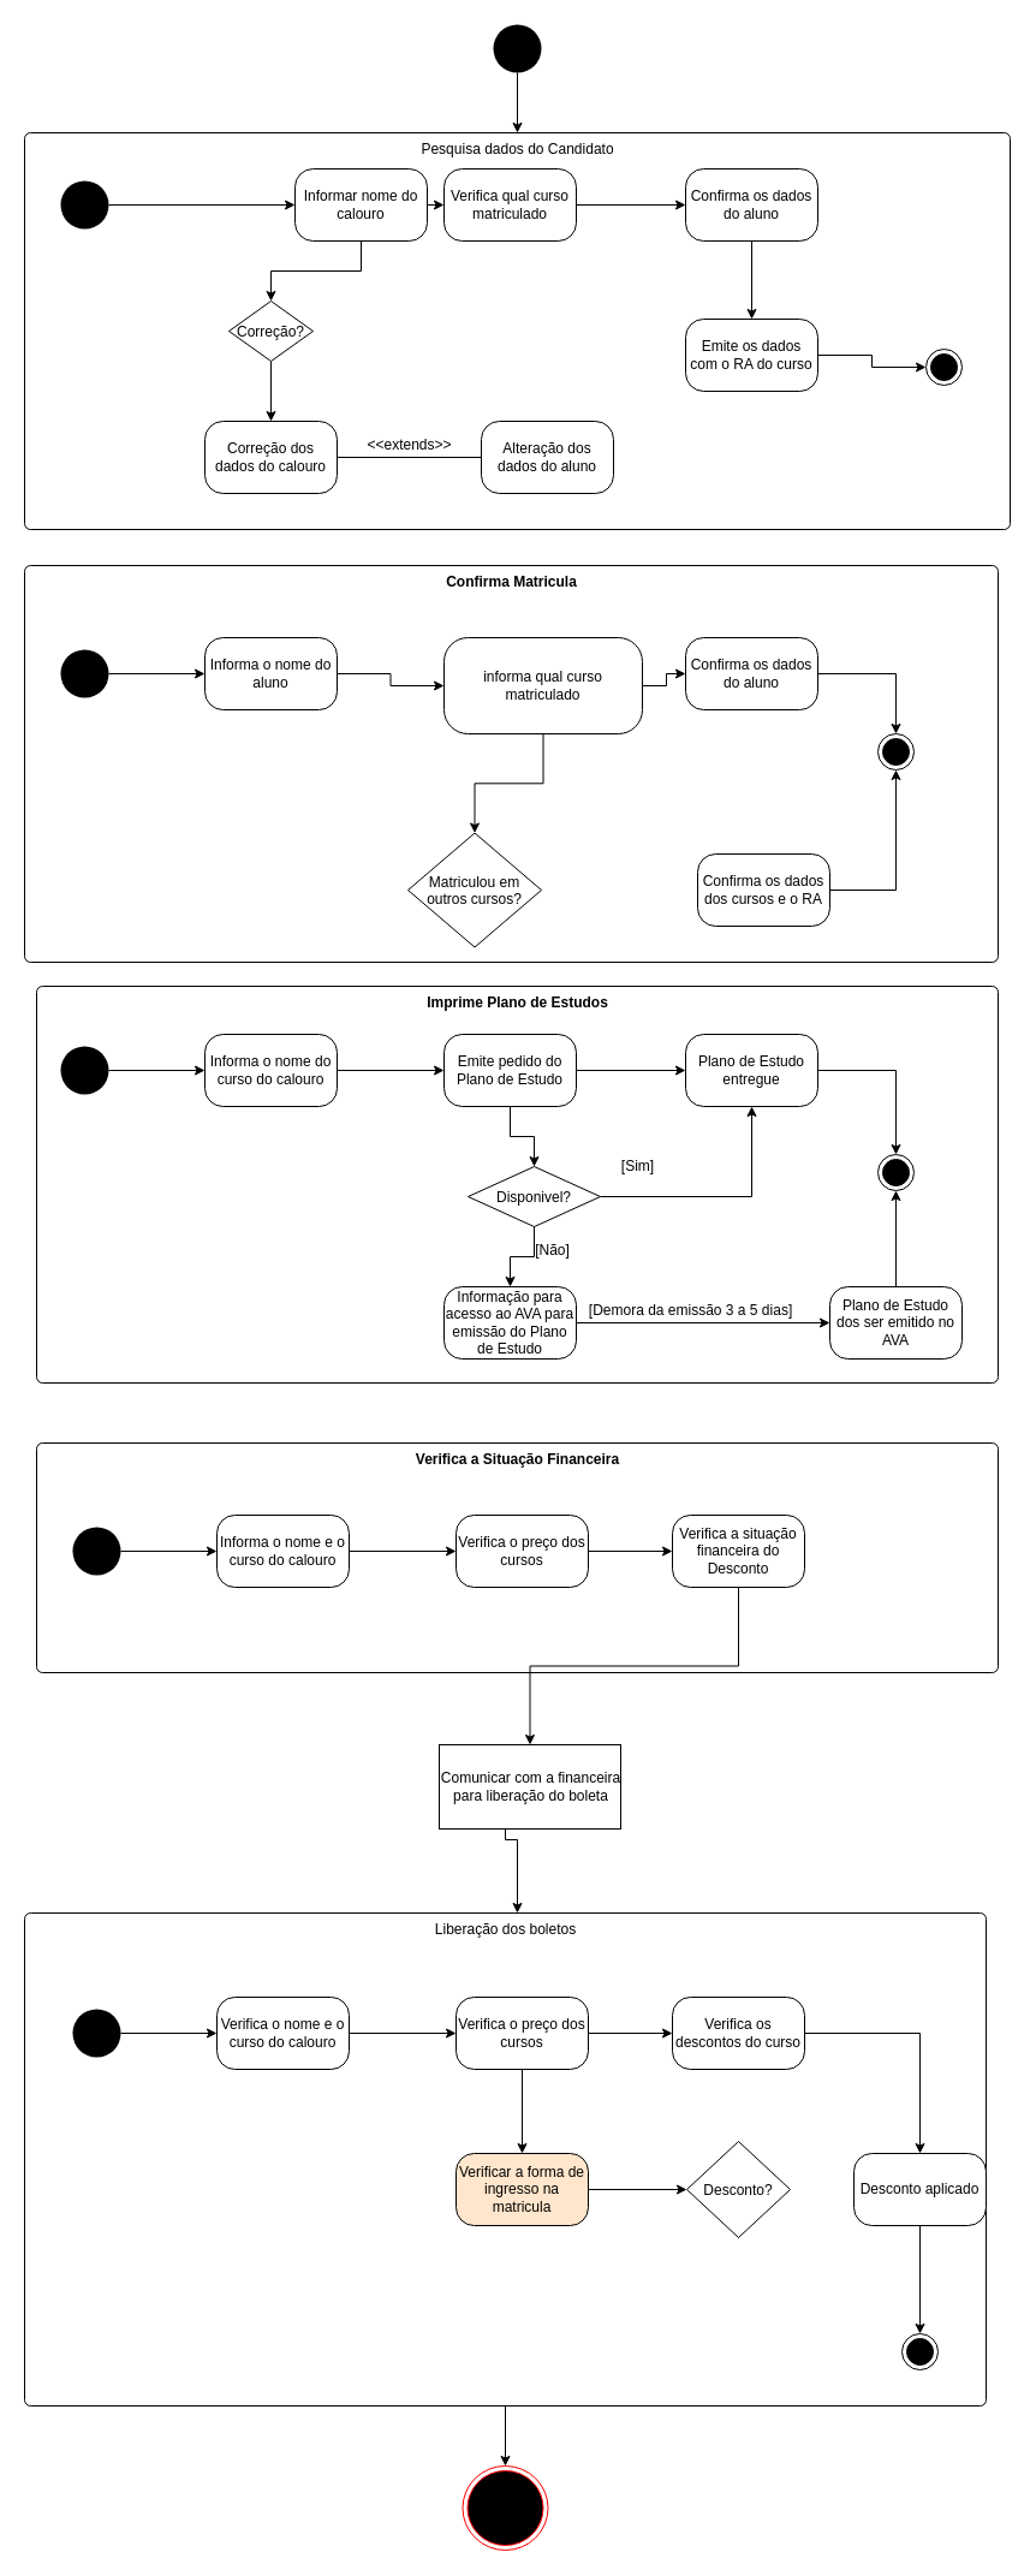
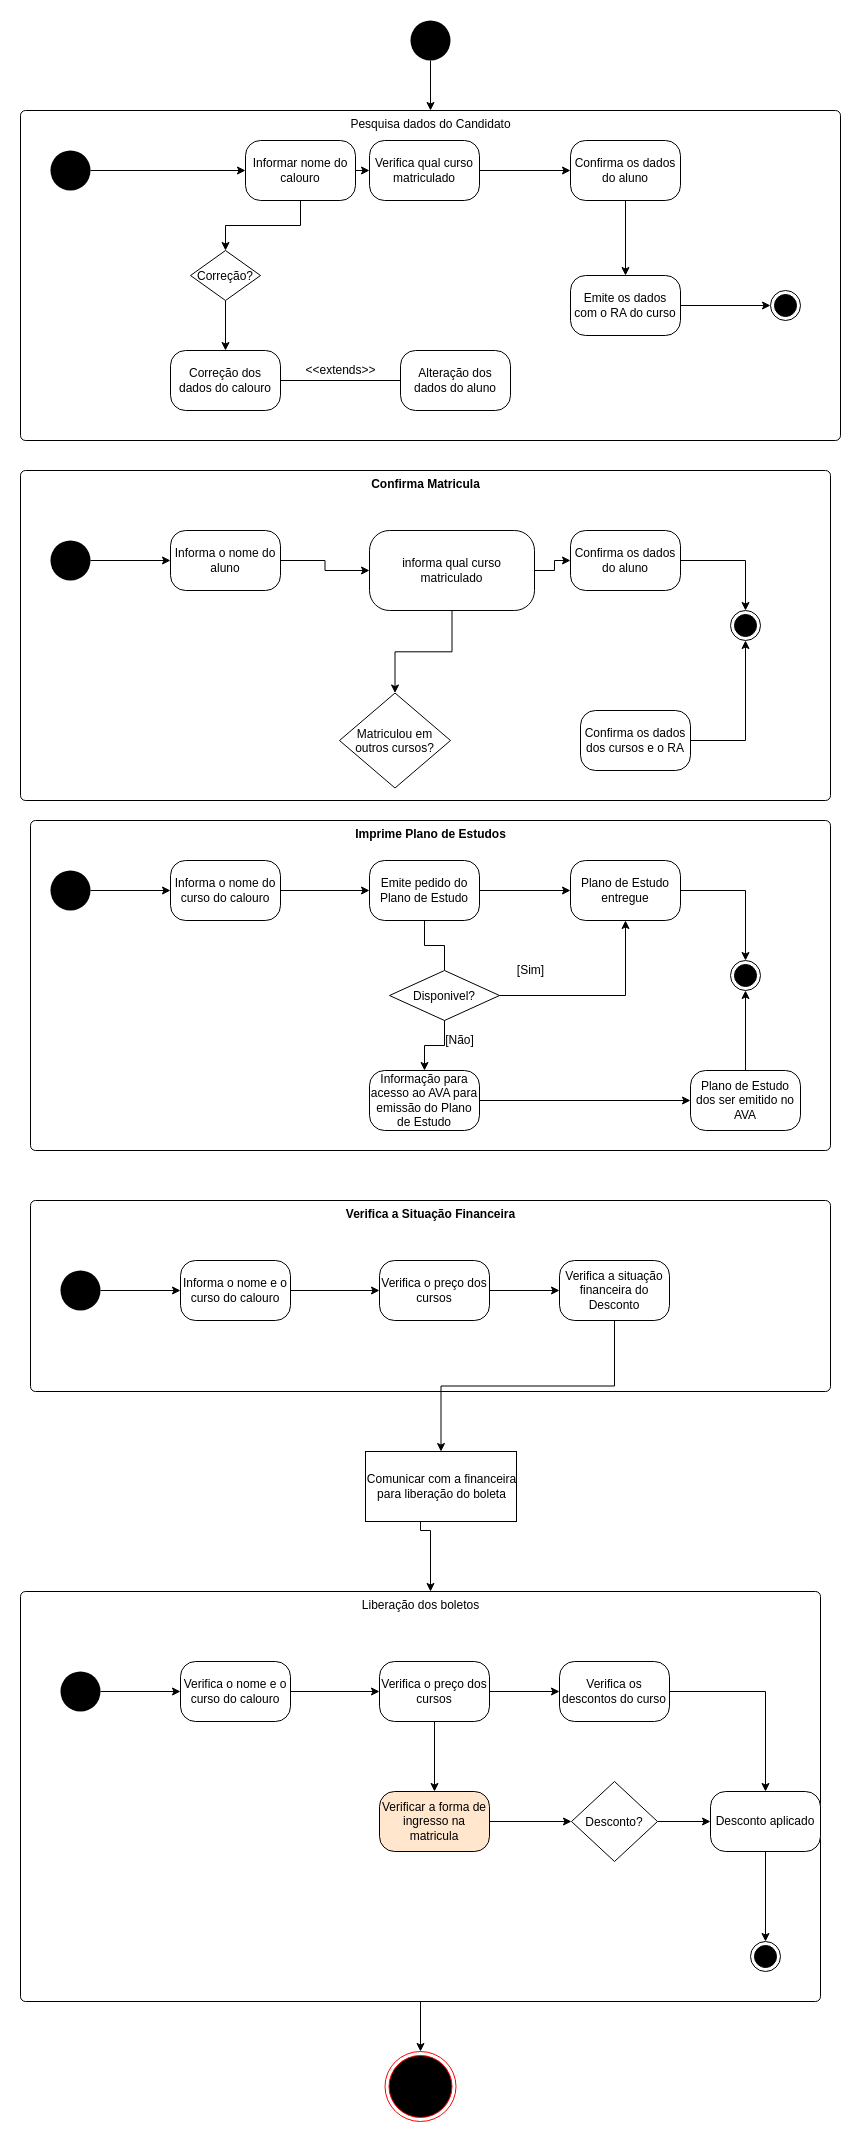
  <mxCell id="0" />
  <mxCell id="1" parent="0" />
  <mxCell id="2" value="Pesquisa dados do Candidato" style="html=1;align=center;verticalAlign=top;rounded=1;absoluteArcSize=1;arcSize=10;dashed=0;" vertex="1" parent="1"><mxGeometry x="20" y="110" width="820" height="330" as="geometry" /></mxCell>
  <mxCell id="3" style="edgeStyle=orthogonalEdgeStyle;rounded=0;orthogonalLoop=1;jettySize=auto;html=1;exitX=1;exitY=0.5;exitDx=0;exitDy=0;entryX=0;entryY=0.5;entryDx=0;entryDy=0;" edge="1" parent="1" source="4" target="7"><mxGeometry relative="1" as="geometry"><mxPoint x="220" y="170" as="targetPoint" /></mxGeometry></mxCell>
  <mxCell id="4" value="" style="ellipse;fillColor=#000000;strokeColor=none;" vertex="1" parent="1"><mxGeometry x="50" y="150" width="40" height="40" as="geometry" /></mxCell>
  <mxCell id="5" style="edgeStyle=orthogonalEdgeStyle;rounded=0;orthogonalLoop=1;jettySize=auto;html=1;exitX=0.5;exitY=1;exitDx=0;exitDy=0;" edge="1" parent="1" source="7" target="9"><mxGeometry relative="1" as="geometry" /></mxCell>
  <mxCell id="6" style="edgeStyle=orthogonalEdgeStyle;rounded=0;orthogonalLoop=1;jettySize=auto;html=1;exitX=1;exitY=0.5;exitDx=0;exitDy=0;entryX=0;entryY=0.5;entryDx=0;entryDy=0;" edge="1" parent="1" source="7" target="13"><mxGeometry relative="1" as="geometry" /></mxCell>
  <mxCell id="7" value="Informar nome do calouro" style="rounded=1;whiteSpace=wrap;html=1;arcSize=25;" vertex="1" parent="1"><mxGeometry x="245" y="140" width="110" height="60" as="geometry" /></mxCell>
  <mxCell id="8" style="edgeStyle=orthogonalEdgeStyle;rounded=0;orthogonalLoop=1;jettySize=auto;html=1;exitX=0.5;exitY=1;exitDx=0;exitDy=0;entryX=0.5;entryY=0;entryDx=0;entryDy=0;" edge="1" parent="1" source="9" target="11"><mxGeometry relative="1" as="geometry"><mxPoint x="225" y="360" as="targetPoint" /></mxGeometry></mxCell>
  <mxCell id="9" value="Correção?" style="rhombus;" vertex="1" parent="1"><mxGeometry x="190" y="250" width="70" height="50" as="geometry" /></mxCell>
  <mxCell id="10" value="" style="edgeStyle=orthogonalEdgeStyle;rounded=0;orthogonalLoop=1;jettySize=auto;html=1;endArrow=none;" edge="1" parent="1" source="11" target="56"><mxGeometry relative="1" as="geometry" /></mxCell>
  <mxCell id="11" value="Correção dos dados do calouro" style="rounded=1;whiteSpace=wrap;html=1;arcSize=25;" vertex="1" parent="1"><mxGeometry x="170" y="350" width="110" height="60" as="geometry" /></mxCell>
  <mxCell id="12" style="edgeStyle=orthogonalEdgeStyle;rounded=0;orthogonalLoop=1;jettySize=auto;html=1;exitX=1;exitY=0.5;exitDx=0;exitDy=0;entryX=0;entryY=0.5;entryDx=0;entryDy=0;" edge="1" parent="1" source="13" target="15"><mxGeometry relative="1" as="geometry" /></mxCell>
  <mxCell id="13" value="Verifica qual curso matriculado" style="rounded=1;whiteSpace=wrap;html=1;arcSize=25;" vertex="1" parent="1"><mxGeometry x="369" y="140" width="110" height="60" as="geometry" /></mxCell>
  <mxCell id="14" style="edgeStyle=orthogonalEdgeStyle;rounded=0;orthogonalLoop=1;jettySize=auto;html=1;exitX=0.5;exitY=1;exitDx=0;exitDy=0;entryX=0.5;entryY=0;entryDx=0;entryDy=0;" edge="1" parent="1" source="15" target="17"><mxGeometry relative="1" as="geometry" /></mxCell>
  <mxCell id="15" value="Confirma os dados do aluno" style="rounded=1;whiteSpace=wrap;html=1;arcSize=25;" vertex="1" parent="1"><mxGeometry x="570" y="140" width="110" height="60" as="geometry" /></mxCell>
  <mxCell id="16" value="" style="edgeStyle=orthogonalEdgeStyle;rounded=0;orthogonalLoop=1;jettySize=auto;html=1;" edge="1" parent="1" source="17" target="55"><mxGeometry relative="1" as="geometry" /></mxCell>
- <mxCell id="17" value="Emite os dados com o RA do curso" style="rounded=1;whiteSpace=wrap;html=1;arcSize=25;" vertex="1" parent="1"><mxGeometry x="570" y="265" width="110" height="60" as="geometry" /></mxCell>
+ <mxCell id="17" value="Emite os dados com o RA do curso" style="rounded=1;whiteSpace=wrap;html=1;arcSize=25;" vertex="1" parent="1"><mxGeometry x="570" y="275" width="110" height="60" as="geometry" /></mxCell>
  <mxCell id="18" style="edgeStyle=orthogonalEdgeStyle;rounded=0;orthogonalLoop=1;jettySize=auto;html=1;entryX=0.5;entryY=0;entryDx=0;entryDy=0;" edge="1" parent="1" source="19" target="2"><mxGeometry relative="1" as="geometry"><mxPoint x="519.68" y="90" as="targetPoint" /></mxGeometry></mxCell>
  <mxCell id="19" value="" style="ellipse;fillColor=#000000;strokeColor=none;" vertex="1" parent="1"><mxGeometry x="410" y="20" width="40" height="40" as="geometry" /></mxCell>
  <mxCell id="20" value="&lt;b&gt;Imprime Plano de Estudos&lt;/b&gt;" style="html=1;align=center;verticalAlign=top;rounded=1;absoluteArcSize=1;arcSize=10;dashed=0;" vertex="1" parent="1"><mxGeometry x="30" y="820" width="800" height="330" as="geometry" /></mxCell>
  <mxCell id="21" value="" style="edgeStyle=orthogonalEdgeStyle;rounded=0;orthogonalLoop=1;jettySize=auto;html=1;" edge="1" parent="1" source="22" target="24"><mxGeometry relative="1" as="geometry" /></mxCell>
  <mxCell id="22" value="" style="ellipse;fillColor=#000000;strokeColor=none;" vertex="1" parent="1"><mxGeometry x="50" y="870" width="40" height="40" as="geometry" /></mxCell>
  <mxCell id="23" style="edgeStyle=orthogonalEdgeStyle;rounded=0;orthogonalLoop=1;jettySize=auto;html=1;exitX=1;exitY=0.5;exitDx=0;exitDy=0;" edge="1" parent="1" source="24" target="27"><mxGeometry relative="1" as="geometry" /></mxCell>
  <mxCell id="24" value="Informa o nome do curso do calouro" style="rounded=1;whiteSpace=wrap;html=1;arcSize=25;" vertex="1" parent="1"><mxGeometry x="170" y="860" width="110" height="60" as="geometry" /></mxCell>
  <mxCell id="25" style="edgeStyle=orthogonalEdgeStyle;rounded=0;orthogonalLoop=1;jettySize=auto;html=1;exitX=1;exitY=0.5;exitDx=0;exitDy=0;" edge="1" parent="1" source="27" target="29"><mxGeometry relative="1" as="geometry" /></mxCell>
- <mxCell id="26" value="" style="edgeStyle=orthogonalEdgeStyle;rounded=0;orthogonalLoop=1;jettySize=auto;html=1;" edge="1" parent="1" source="27" target="32"><mxGeometry relative="1" as="geometry" /></mxCell>
+ <mxCell id="26" value="" style="edgeStyle=orthogonalEdgeStyle;rounded=0;orthogonalLoop=1;jettySize=auto;html=1;endArrow=none;" edge="1" parent="1" source="27" target="32"><mxGeometry relative="1" as="geometry" /></mxCell>
  <mxCell id="27" value="Emite pedido do Plano de Estudo" style="rounded=1;whiteSpace=wrap;html=1;arcSize=25;" vertex="1" parent="1"><mxGeometry x="369" y="860" width="110" height="60" as="geometry" /></mxCell>
  <mxCell id="28" style="edgeStyle=orthogonalEdgeStyle;rounded=0;orthogonalLoop=1;jettySize=auto;html=1;exitX=1;exitY=0.5;exitDx=0;exitDy=0;entryX=0.5;entryY=0;entryDx=0;entryDy=0;" edge="1" parent="1" source="29" target="53"><mxGeometry relative="1" as="geometry" /></mxCell>
  <mxCell id="29" value="Plano de Estudo entregue" style="rounded=1;whiteSpace=wrap;html=1;arcSize=25;" vertex="1" parent="1"><mxGeometry x="570" y="860" width="110" height="60" as="geometry" /></mxCell>
  <mxCell id="30" value="" style="edgeStyle=orthogonalEdgeStyle;rounded=0;orthogonalLoop=1;jettySize=auto;html=1;" edge="1" parent="1" source="32" target="34"><mxGeometry relative="1" as="geometry" /></mxCell>
  <mxCell id="31" style="edgeStyle=orthogonalEdgeStyle;rounded=0;orthogonalLoop=1;jettySize=auto;html=1;" edge="1" parent="1" source="32" target="29"><mxGeometry relative="1" as="geometry" /></mxCell>
  <mxCell id="32" value="Disponivel?" style="rhombus;" vertex="1" parent="1"><mxGeometry x="389" y="970" width="110" height="50" as="geometry" /></mxCell>
  <mxCell id="33" style="edgeStyle=orthogonalEdgeStyle;rounded=0;orthogonalLoop=1;jettySize=auto;html=1;exitX=1;exitY=0.5;exitDx=0;exitDy=0;entryX=0;entryY=0.5;entryDx=0;entryDy=0;" edge="1" parent="1" source="34" target="38"><mxGeometry relative="1" as="geometry" /></mxCell>
  <mxCell id="34" value="Informação para acesso ao AVA para emissão do Plano de Estudo" style="rounded=1;whiteSpace=wrap;html=1;arcSize=25;" vertex="1" parent="1"><mxGeometry x="369" y="1070" width="110" height="60" as="geometry" /></mxCell>
  <mxCell id="35" value="[Não]" style="text;html=1;align=center;verticalAlign=middle;resizable=0;points=[];autosize=1;" vertex="1" parent="1"><mxGeometry x="439" y="1030" width="40" height="20" as="geometry" /></mxCell>
  <mxCell id="36" value="[Sim]" style="text;html=1;align=center;verticalAlign=middle;resizable=0;points=[];autosize=1;" vertex="1" parent="1"><mxGeometry x="510" y="960" width="40" height="20" as="geometry" /></mxCell>
  <mxCell id="37" style="edgeStyle=orthogonalEdgeStyle;rounded=0;orthogonalLoop=1;jettySize=auto;html=1;exitX=0.5;exitY=0;exitDx=0;exitDy=0;entryX=0.5;entryY=1;entryDx=0;entryDy=0;" edge="1" parent="1" source="38" target="53"><mxGeometry relative="1" as="geometry" /></mxCell>
  <mxCell id="38" value="Plano de Estudo dos ser emitido no AVA" style="rounded=1;whiteSpace=wrap;html=1;arcSize=25;" vertex="1" parent="1"><mxGeometry x="690" y="1070" width="110" height="60" as="geometry" /></mxCell>
- <mxCell id="39" value="[Demora da emissão 3 a 5 dias]" style="text;html=1;align=center;verticalAlign=middle;resizable=0;points=[];autosize=1;" vertex="1" parent="1"><mxGeometry x="479" y="1080" width="190" height="20" as="geometry" /></mxCell>
  <mxCell id="40" value="&lt;b&gt;Confirma Matricula&lt;/b&gt;" style="html=1;align=center;verticalAlign=top;rounded=1;absoluteArcSize=1;arcSize=10;dashed=0;" vertex="1" parent="1"><mxGeometry x="20" y="470" width="810" height="330" as="geometry" /></mxCell>
  <mxCell id="41" style="edgeStyle=orthogonalEdgeStyle;rounded=0;orthogonalLoop=1;jettySize=auto;html=1;entryX=0;entryY=0.5;entryDx=0;entryDy=0;" edge="1" parent="1" source="42" target="44"><mxGeometry relative="1" as="geometry" /></mxCell>
  <mxCell id="42" value="" style="ellipse;fillColor=#000000;strokeColor=none;" vertex="1" parent="1"><mxGeometry x="50" y="540" width="40" height="40" as="geometry" /></mxCell>
  <mxCell id="43" style="edgeStyle=orthogonalEdgeStyle;rounded=0;orthogonalLoop=1;jettySize=auto;html=1;" edge="1" parent="1" source="44" target="47"><mxGeometry relative="1" as="geometry" /></mxCell>
  <mxCell id="44" value="Informa o nome do aluno" style="rounded=1;whiteSpace=wrap;html=1;arcSize=25;" vertex="1" parent="1"><mxGeometry x="170" y="530" width="110" height="60" as="geometry" /></mxCell>
  <mxCell id="45" style="edgeStyle=orthogonalEdgeStyle;rounded=0;orthogonalLoop=1;jettySize=auto;html=1;" edge="1" parent="1" source="47" target="49"><mxGeometry relative="1" as="geometry" /></mxCell>
  <mxCell id="46" style="edgeStyle=orthogonalEdgeStyle;rounded=0;orthogonalLoop=1;jettySize=auto;html=1;entryX=0.5;entryY=0;entryDx=0;entryDy=0;" edge="1" parent="1" source="47" target="50"><mxGeometry relative="1" as="geometry" /></mxCell>
  <mxCell id="47" value="informa qual curso matriculado" style="rounded=1;whiteSpace=wrap;html=1;arcSize=25;" vertex="1" parent="1"><mxGeometry x="369" y="530" width="165" height="80" as="geometry" /></mxCell>
  <mxCell id="48" value="" style="edgeStyle=orthogonalEdgeStyle;rounded=0;orthogonalLoop=1;jettySize=auto;html=1;" edge="1" parent="1" source="49" target="54"><mxGeometry relative="1" as="geometry" /></mxCell>
  <mxCell id="49" value="Confirma os dados do aluno" style="rounded=1;whiteSpace=wrap;html=1;arcSize=25;" vertex="1" parent="1"><mxGeometry x="570" y="530" width="110" height="60" as="geometry" /></mxCell>
  <mxCell id="50" value="Matriculou em &#10;outros cursos?" style="rhombus;" vertex="1" parent="1"><mxGeometry x="339" y="692.5" width="111" height="95" as="geometry" /></mxCell>
  <mxCell id="51" value="" style="edgeStyle=orthogonalEdgeStyle;rounded=0;orthogonalLoop=1;jettySize=auto;html=1;" edge="1" parent="1" source="52" target="54"><mxGeometry relative="1" as="geometry" /></mxCell>
  <mxCell id="52" value="Confirma os dados dos cursos e o RA" style="rounded=1;whiteSpace=wrap;html=1;arcSize=25;" vertex="1" parent="1"><mxGeometry x="580" y="710" width="110" height="60" as="geometry" /></mxCell>
  <mxCell id="53" value="" style="ellipse;html=1;shape=endState;fillColor=#000000;strokeColor=#000000;" vertex="1" parent="1"><mxGeometry x="730" y="960" width="30" height="30" as="geometry" /></mxCell>
  <mxCell id="54" value="" style="ellipse;html=1;shape=endState;fillColor=#000000;strokeColor=#000000;" vertex="1" parent="1"><mxGeometry x="730" y="610" width="30" height="30" as="geometry" /></mxCell>
  <mxCell id="55" value="" style="ellipse;html=1;shape=endState;fillColor=#000000;strokeColor=#000000;" vertex="1" parent="1"><mxGeometry x="770" y="290" width="30" height="30" as="geometry" /></mxCell>
  <mxCell id="56" value="Alteração dos dados do aluno" style="rounded=1;whiteSpace=wrap;html=1;arcSize=25;" vertex="1" parent="1"><mxGeometry x="400" y="350" width="110" height="60" as="geometry" /></mxCell>
  <mxCell id="57" value="&amp;lt;&amp;lt;extends&amp;gt;&amp;gt;" style="text;html=1;align=center;verticalAlign=middle;resizable=0;points=[];autosize=1;" vertex="1" parent="1"><mxGeometry x="295" y="360" width="90" height="20" as="geometry" /></mxCell>
  <mxCell id="58" value="&lt;b&gt;Verifica a Situação Financeira&lt;/b&gt;" style="html=1;align=center;verticalAlign=top;rounded=1;absoluteArcSize=1;arcSize=10;dashed=0;" vertex="1" parent="1"><mxGeometry x="30" y="1200" width="800" height="191" as="geometry" /></mxCell>
  <mxCell id="59" value="" style="edgeStyle=orthogonalEdgeStyle;rounded=0;orthogonalLoop=1;jettySize=auto;html=1;" edge="1" parent="1" source="60" target="62"><mxGeometry relative="1" as="geometry" /></mxCell>
  <mxCell id="60" value="" style="ellipse;fillColor=#000000;strokeColor=none;" vertex="1" parent="1"><mxGeometry x="60" y="1270" width="40" height="40" as="geometry" /></mxCell>
  <mxCell id="61" value="" style="edgeStyle=orthogonalEdgeStyle;rounded=0;orthogonalLoop=1;jettySize=auto;html=1;" edge="1" parent="1" source="62" target="64"><mxGeometry relative="1" as="geometry" /></mxCell>
  <mxCell id="62" value="Informa o nome e o curso do calouro" style="rounded=1;whiteSpace=wrap;html=1;arcSize=25;" vertex="1" parent="1"><mxGeometry x="180" y="1260" width="110" height="60" as="geometry" /></mxCell>
  <mxCell id="63" value="" style="edgeStyle=orthogonalEdgeStyle;rounded=0;orthogonalLoop=1;jettySize=auto;html=1;" edge="1" parent="1" source="64" target="66"><mxGeometry relative="1" as="geometry" /></mxCell>
  <mxCell id="64" value="Verifica o preço dos cursos" style="rounded=1;whiteSpace=wrap;html=1;arcSize=25;" vertex="1" parent="1"><mxGeometry x="379" y="1260" width="110" height="60" as="geometry" /></mxCell>
  <mxCell id="65" style="edgeStyle=orthogonalEdgeStyle;rounded=0;orthogonalLoop=1;jettySize=auto;html=1;exitX=0.5;exitY=1;exitDx=0;exitDy=0;entryX=0.5;entryY=0;entryDx=0;entryDy=0;" edge="1" parent="1" source="66" target="79"><mxGeometry relative="1" as="geometry"><mxPoint x="465" y="1485.5" as="targetPoint" /></mxGeometry></mxCell>
  <mxCell id="66" value="Verifica a situação financeira do Desconto" style="rounded=1;whiteSpace=wrap;html=1;arcSize=25;" vertex="1" parent="1"><mxGeometry x="559" y="1260" width="110" height="60" as="geometry" /></mxCell>
  <mxCell id="67" value="" style="edgeStyle=orthogonalEdgeStyle;rounded=0;orthogonalLoop=1;jettySize=auto;html=1;exitX=0.5;exitY=1;exitDx=0;exitDy=0;" edge="1" parent="1" source="79" target="69"><mxGeometry relative="1" as="geometry"><mxPoint x="365.5" y="1530" as="sourcePoint" /><Array as="points"><mxPoint x="420" y="1530" /><mxPoint x="430" y="1530" /></Array></mxGeometry></mxCell>
  <mxCell id="68" value="" style="edgeStyle=orthogonalEdgeStyle;rounded=0;orthogonalLoop=1;jettySize=auto;html=1;" edge="1" parent="1" source="69" target="82"><mxGeometry relative="1" as="geometry" /></mxCell>
  <mxCell id="69" value="Liberação dos boletos" style="html=1;align=center;verticalAlign=top;rounded=1;absoluteArcSize=1;arcSize=10;dashed=0;" vertex="1" parent="1"><mxGeometry x="20" y="1591" width="800" height="410" as="geometry" /></mxCell>
  <mxCell id="70" value="" style="edgeStyle=orthogonalEdgeStyle;rounded=0;orthogonalLoop=1;jettySize=auto;html=1;" edge="1" parent="1" source="71" target="73"><mxGeometry relative="1" as="geometry" /></mxCell>
  <mxCell id="71" value="" style="ellipse;fillColor=#000000;strokeColor=none;" vertex="1" parent="1"><mxGeometry x="60" y="1671" width="40" height="40" as="geometry" /></mxCell>
  <mxCell id="72" value="" style="edgeStyle=orthogonalEdgeStyle;rounded=0;orthogonalLoop=1;jettySize=auto;html=1;" edge="1" parent="1" source="73" target="76"><mxGeometry relative="1" as="geometry" /></mxCell>
  <mxCell id="73" value="Verifica o nome e o curso do calouro" style="rounded=1;whiteSpace=wrap;html=1;arcSize=25;" vertex="1" parent="1"><mxGeometry x="180" y="1661" width="110" height="60" as="geometry" /></mxCell>
  <mxCell id="74" value="" style="edgeStyle=orthogonalEdgeStyle;rounded=0;orthogonalLoop=1;jettySize=auto;html=1;" edge="1" parent="1" source="76" target="78"><mxGeometry relative="1" as="geometry" /></mxCell>
  <mxCell id="75" value="" style="edgeStyle=orthogonalEdgeStyle;rounded=0;orthogonalLoop=1;jettySize=auto;html=1;" edge="1" parent="1" source="76" target="81"><mxGeometry relative="1" as="geometry" /></mxCell>
  <mxCell id="76" value="Verifica o preço dos cursos" style="rounded=1;whiteSpace=wrap;html=1;arcSize=25;" vertex="1" parent="1"><mxGeometry x="379" y="1661" width="110" height="60" as="geometry" /></mxCell>
  <mxCell id="77" style="edgeStyle=orthogonalEdgeStyle;rounded=0;orthogonalLoop=1;jettySize=auto;html=1;entryX=0.5;entryY=0;entryDx=0;entryDy=0;" edge="1" parent="1" source="78" target="84"><mxGeometry relative="1" as="geometry" /></mxCell>
  <mxCell id="78" value="Verifica os descontos do curso" style="rounded=1;whiteSpace=wrap;html=1;arcSize=25;" vertex="1" parent="1"><mxGeometry x="559" y="1661" width="110" height="60" as="geometry" /></mxCell>
  <mxCell id="79" value="&lt;div&gt;Comunicar com a financeira&lt;/div&gt;&lt;div&gt; para liberação do boleta&lt;/div&gt;" style="html=1;" vertex="1" parent="1"><mxGeometry x="365" y="1451" width="151" height="70" as="geometry" /></mxCell>
  <mxCell id="80" value="" style="edgeStyle=orthogonalEdgeStyle;rounded=0;orthogonalLoop=1;jettySize=auto;html=1;" edge="1" parent="1" source="81" target="86"><mxGeometry relative="1" as="geometry" /></mxCell>
  <mxCell id="81" value="Verificar a forma de ingresso na matricula" style="rounded=1;whiteSpace=wrap;html=1;arcSize=25;fillColor=#ffe6cc;" vertex="1" parent="1"><mxGeometry x="379" y="1791" width="110" height="60" as="geometry" /></mxCell>
  <mxCell id="82" value="" style="ellipse;html=1;shape=endState;fillColor=#000000;strokeColor=#ff0000;" vertex="1" parent="1"><mxGeometry x="384.5" y="2051" width="71" height="70" as="geometry" /></mxCell>
  <mxCell id="83" style="edgeStyle=orthogonalEdgeStyle;rounded=0;orthogonalLoop=1;jettySize=auto;html=1;" edge="1" parent="1" source="84" target="87"><mxGeometry relative="1" as="geometry" /></mxCell>
  <mxCell id="84" value="Desconto aplicado" style="rounded=1;whiteSpace=wrap;html=1;arcSize=25;" vertex="1" parent="1"><mxGeometry x="710" y="1791" width="110" height="60" as="geometry" /></mxCell>
+ <mxCell id="85" style="edgeStyle=orthogonalEdgeStyle;rounded=0;orthogonalLoop=1;jettySize=auto;html=1;exitX=1;exitY=0.5;exitDx=0;exitDy=0;" edge="1" parent="1" source="86" target="84"><mxGeometry relative="1" as="geometry" /></mxCell>
  <mxCell id="86" value="Desconto?" style="rhombus;" vertex="1" parent="1"><mxGeometry x="571" y="1781" width="86" height="80" as="geometry" /></mxCell>
  <mxCell id="87" value="" style="ellipse;html=1;shape=endState;fillColor=#000000;strokeColor=#000000;" vertex="1" parent="1"><mxGeometry x="750" y="1941" width="30" height="30" as="geometry" /></mxCell>
